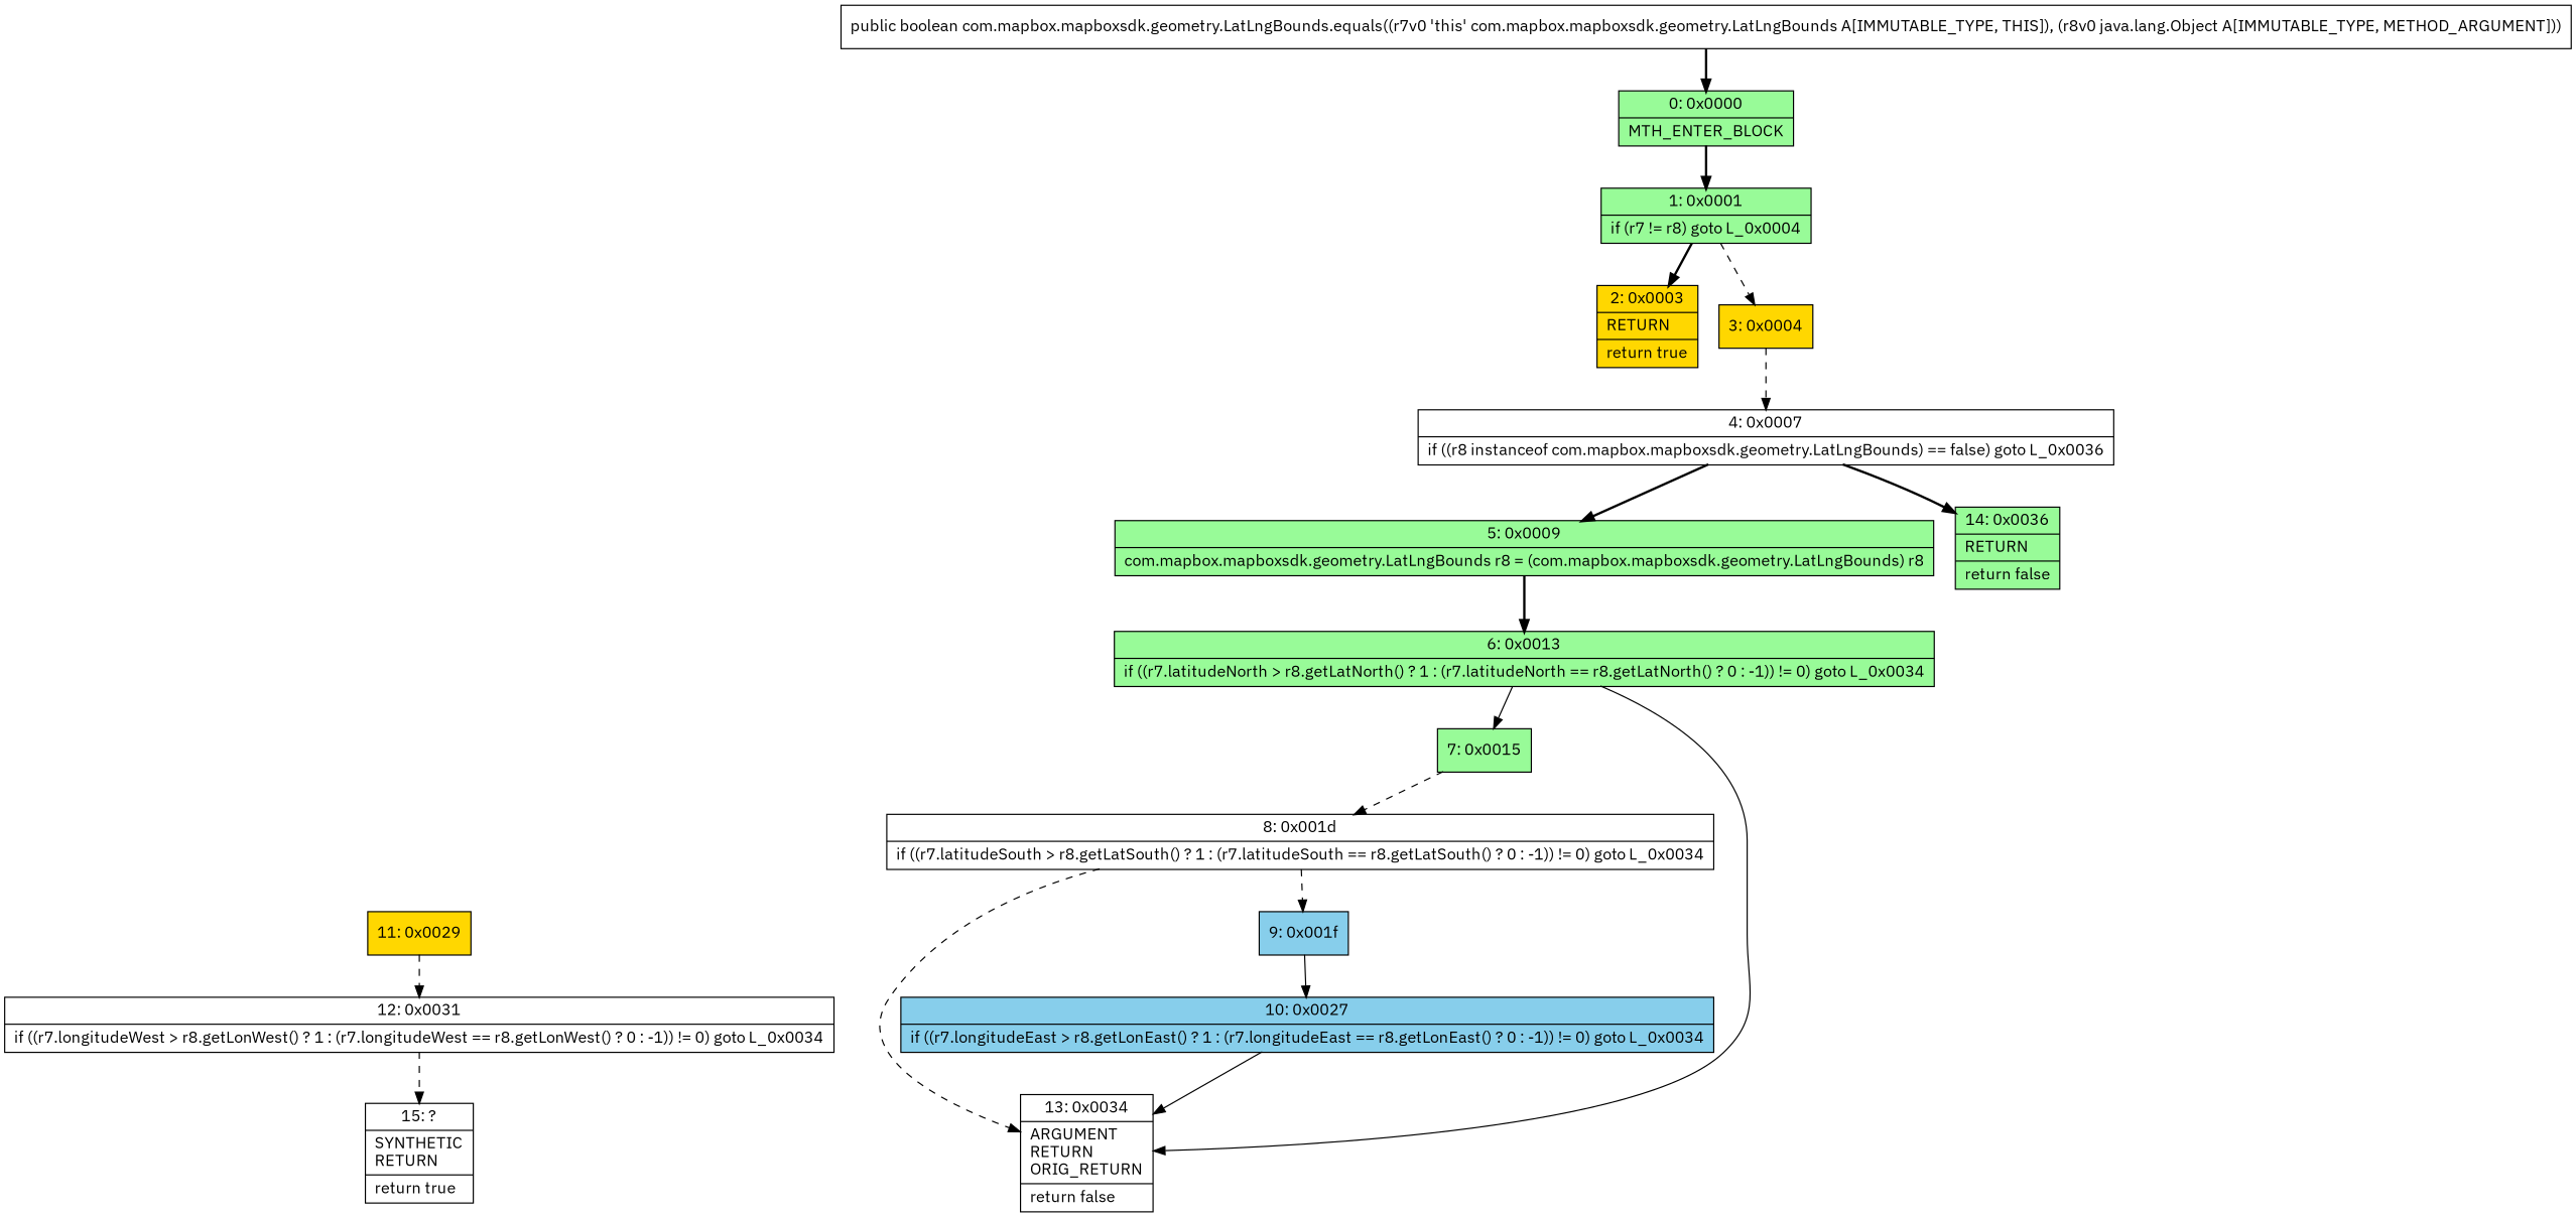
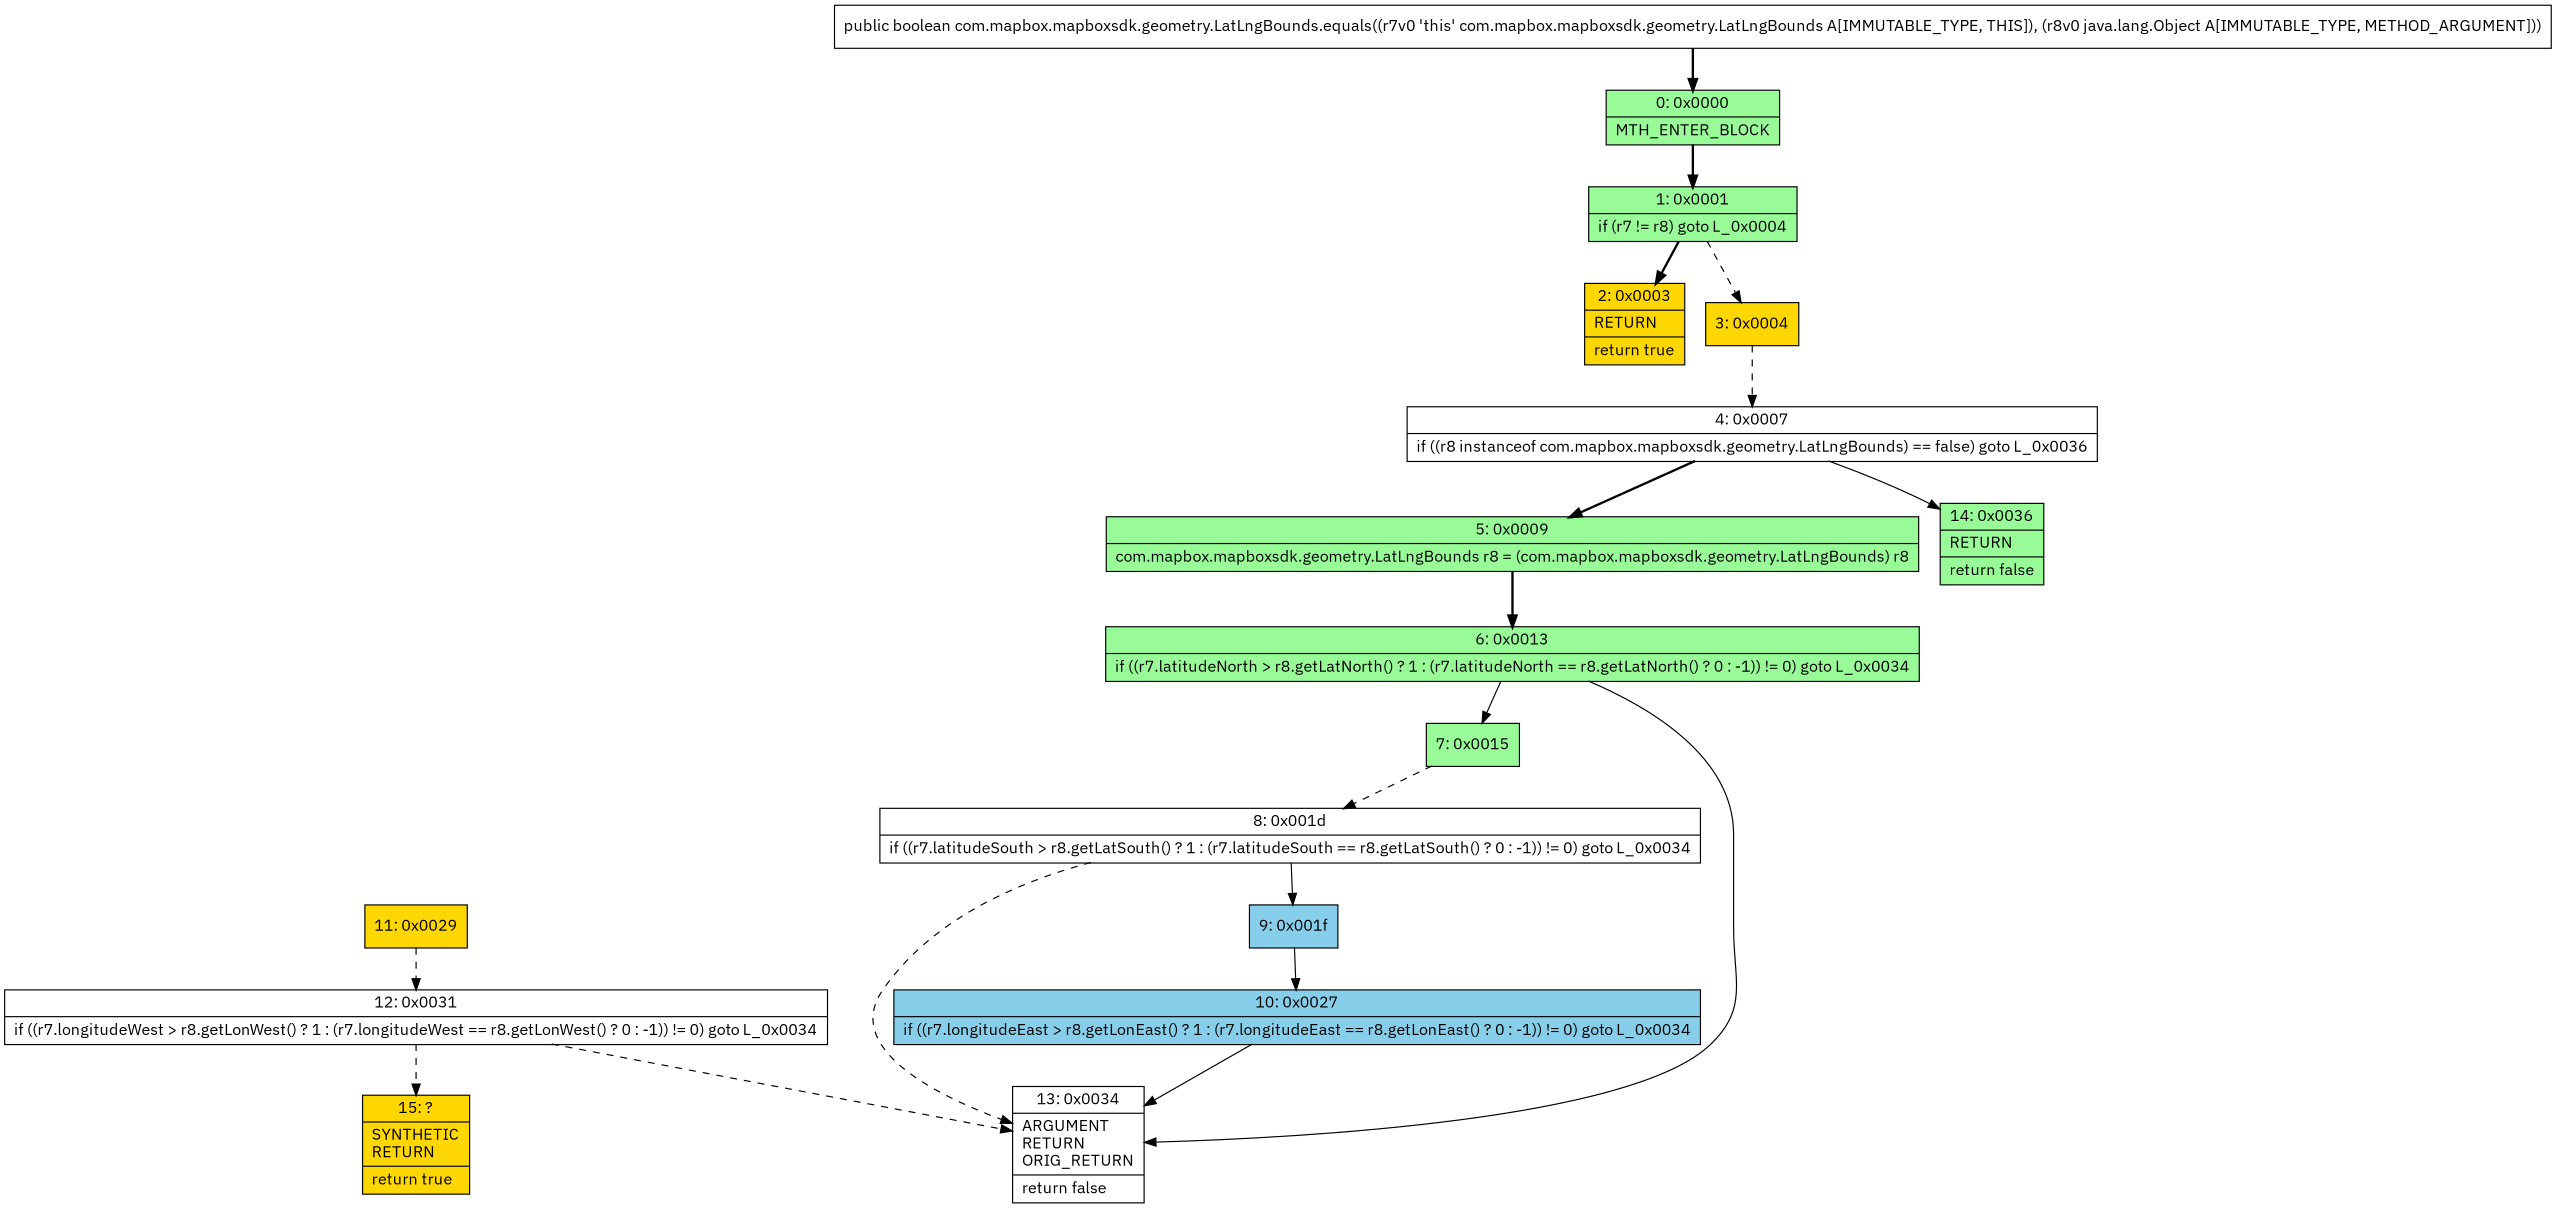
  digraph {
    fontname="IBM Plex Sans"
    node [fillcolor=palegreen fontname="IBM Plex Sans" shape=record style=filled]
    edge [fontname="IBM Plex Sans" style=dashed]
    n1 [label="{0\:\ 0x0000|MTH_ENTER_BLOCK\l}"]
    n2 [label="{1\:\ 0x0001|if (r7 != r8) goto L_0x0004\l}"]
    n3 [fillcolor=gold label="{2\:\ 0x0003|RETURN\l|return true\l}"]
    n4 [fillcolor=gold label="{3\:\ 0x0004}"]
    n5 [fillcolor=white label="{4\:\ 0x0007|if ((r8 instanceof com.mapbox.mapboxsdk.geometry.LatLngBounds) == false) goto L_0x0036\l}"]
    n6 [label="{5\:\ 0x0009|com.mapbox.mapboxsdk.geometry.LatLngBounds r8 = (com.mapbox.mapboxsdk.geometry.LatLngBounds) r8\l}"]
    n7 [label="{14\:\ 0x0036|RETURN\l|return false\l}"]
    n8 [label="{6\:\ 0x0013|if ((r7.latitudeNorth \> r8.getLatNorth() ? 1 : (r7.latitudeNorth == r8.getLatNorth() ? 0 : \-1)) != 0) goto L_0x0034\l}"]
    n9 [label="{7\:\ 0x0015}"]
    n10 [fillcolor=white label="{13\:\ 0x0034|ARGUMENT\lRETURN\lORIG_RETURN\l|return false\l}"]
    n11 [fillcolor=white label="{8\:\ 0x001d|if ((r7.latitudeSouth \> r8.getLatSouth() ? 1 : (r7.latitudeSouth == r8.getLatSouth() ? 0 : \-1)) != 0) goto L_0x0034\l}"]
    n12 [fillcolor=skyblue label="{9\:\ 0x001f}"]
    n13 [fillcolor=skyblue label="{10\:\ 0x0027|if ((r7.longitudeEast \> r8.getLonEast() ? 1 : (r7.longitudeEast == r8.getLonEast() ? 0 : \-1)) != 0) goto L_0x0034\l}"]
    n14 [fillcolor=gold label="{11\:\ 0x0029}"]
    n15 [fillcolor=white label="{12\:\ 0x0031|if ((r7.longitudeWest \> r8.getLonWest() ? 1 : (r7.longitudeWest == r8.getLonWest() ? 0 : \-1)) != 0) goto L_0x0034\l}"]
-   n16 [fillcolor=white label="{15\:\ ?|SYNTHETIC\lRETURN\l|return true\l}"]
+   n16 [fillcolor=gold label="{15\:\ ?|SYNTHETIC\lRETURN\l|return true\l}"]
    n17 [fillcolor=white label="{public boolean com.mapbox.mapboxsdk.geometry.LatLngBounds.equals((r7v0 'this' com.mapbox.mapboxsdk.geometry.LatLngBounds A[IMMUTABLE_TYPE, THIS]), (r8v0 java.lang.Object A[IMMUTABLE_TYPE, METHOD_ARGUMENT])) }"]
    n1 -> n2 [style=bold]
    n2 -> n3 [style=bold]
    n2 -> n4
    n4 -> n5
    n5 -> n6 [style=bold]
-   n5 -> n7 [style=bold]
+   n5 -> n7 [style=solid]
    n6 -> n8 [style=bold]
    n8 -> n9 [style=solid]
    n8 -> n10 [style=solid]
    n9 -> n11
    n11 -> n10
-   n11 -> n12
+   n11 -> n12 [style=solid]
    n12 -> n13 [style=solid]
    n13 -> n10 [style=solid]
    n14 -> n15
+   n15 -> n10
    n15 -> n16
    n17 -> n1 [style=bold]
  }
